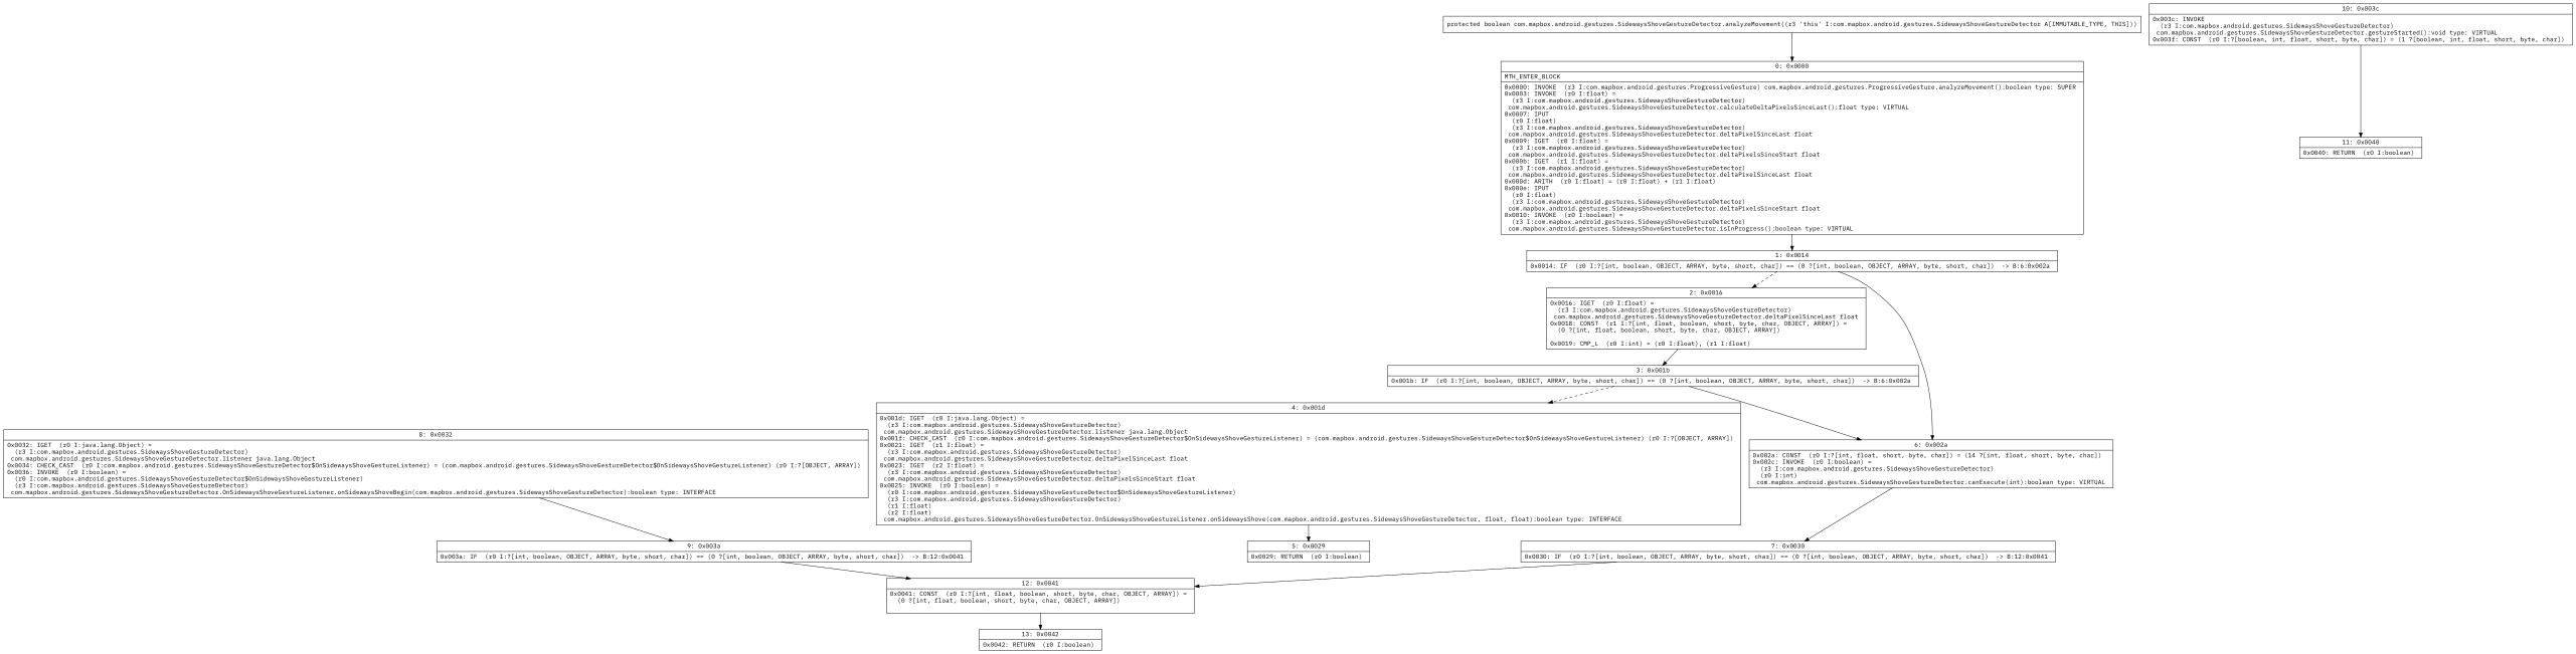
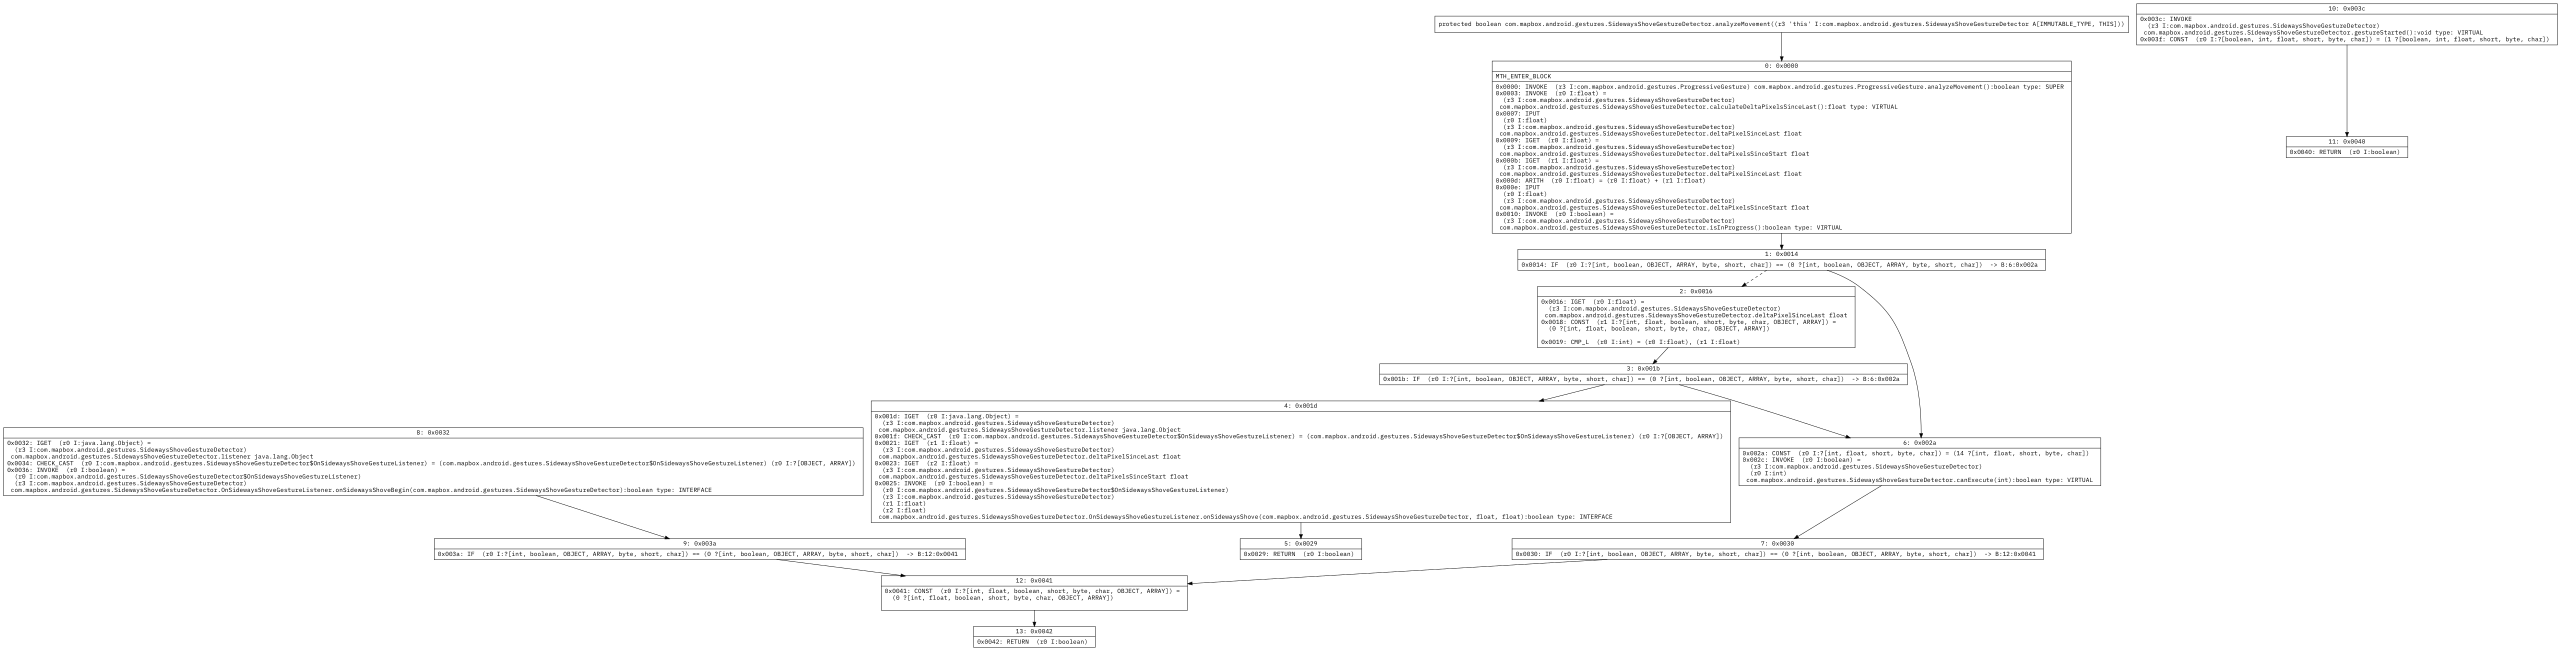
  digraph {
    fontname="IBM Plex Mono"
    node [fontname="IBM Plex Mono" shape=record]
    edge [fontname="IBM Plex Mono"]
    n1 [label="{0\:\ 0x0000|MTH_ENTER_BLOCK\l|0x0000: INVOKE  (r3 I:com.mapbox.android.gestures.ProgressiveGesture) com.mapbox.android.gestures.ProgressiveGesture.analyzeMovement():boolean type: SUPER \l0x0003: INVOKE  (r0 I:float) = \l  (r3 I:com.mapbox.android.gestures.SidewaysShoveGestureDetector)\l com.mapbox.android.gestures.SidewaysShoveGestureDetector.calculateDeltaPixelsSinceLast():float type: VIRTUAL \l0x0007: IPUT  \l  (r0 I:float)\l  (r3 I:com.mapbox.android.gestures.SidewaysShoveGestureDetector)\l com.mapbox.android.gestures.SidewaysShoveGestureDetector.deltaPixelSinceLast float \l0x0009: IGET  (r0 I:float) = \l  (r3 I:com.mapbox.android.gestures.SidewaysShoveGestureDetector)\l com.mapbox.android.gestures.SidewaysShoveGestureDetector.deltaPixelsSinceStart float \l0x000b: IGET  (r1 I:float) = \l  (r3 I:com.mapbox.android.gestures.SidewaysShoveGestureDetector)\l com.mapbox.android.gestures.SidewaysShoveGestureDetector.deltaPixelSinceLast float \l0x000d: ARITH  (r0 I:float) = (r0 I:float) + (r1 I:float) \l0x000e: IPUT  \l  (r0 I:float)\l  (r3 I:com.mapbox.android.gestures.SidewaysShoveGestureDetector)\l com.mapbox.android.gestures.SidewaysShoveGestureDetector.deltaPixelsSinceStart float \l0x0010: INVOKE  (r0 I:boolean) = \l  (r3 I:com.mapbox.android.gestures.SidewaysShoveGestureDetector)\l com.mapbox.android.gestures.SidewaysShoveGestureDetector.isInProgress():boolean type: VIRTUAL \l}"]
    n2 [label="{1\:\ 0x0014|0x0014: IF  (r0 I:?[int, boolean, OBJECT, ARRAY, byte, short, char]) == (0 ?[int, boolean, OBJECT, ARRAY, byte, short, char])  \-\> B:6:0x002a \l}"]
    n3 [label="{2\:\ 0x0016|0x0016: IGET  (r0 I:float) = \l  (r3 I:com.mapbox.android.gestures.SidewaysShoveGestureDetector)\l com.mapbox.android.gestures.SidewaysShoveGestureDetector.deltaPixelSinceLast float \l0x0018: CONST  (r1 I:?[int, float, boolean, short, byte, char, OBJECT, ARRAY]) = \l  (0 ?[int, float, boolean, short, byte, char, OBJECT, ARRAY])\l \l0x0019: CMP_L  (r0 I:int) = (r0 I:float), (r1 I:float) \l}"]
    n4 [label="{6\:\ 0x002a|0x002a: CONST  (r0 I:?[int, float, short, byte, char]) = (14 ?[int, float, short, byte, char]) \l0x002c: INVOKE  (r0 I:boolean) = \l  (r3 I:com.mapbox.android.gestures.SidewaysShoveGestureDetector)\l  (r0 I:int)\l com.mapbox.android.gestures.SidewaysShoveGestureDetector.canExecute(int):boolean type: VIRTUAL \l}"]
    n5 [label="{3\:\ 0x001b|0x001b: IF  (r0 I:?[int, boolean, OBJECT, ARRAY, byte, short, char]) == (0 ?[int, boolean, OBJECT, ARRAY, byte, short, char])  \-\> B:6:0x002a \l}"]
    n6 [label="{7\:\ 0x0030|0x0030: IF  (r0 I:?[int, boolean, OBJECT, ARRAY, byte, short, char]) == (0 ?[int, boolean, OBJECT, ARRAY, byte, short, char])  \-\> B:12:0x0041 \l}"]
    n7 [label="{4\:\ 0x001d|0x001d: IGET  (r0 I:java.lang.Object) = \l  (r3 I:com.mapbox.android.gestures.SidewaysShoveGestureDetector)\l com.mapbox.android.gestures.SidewaysShoveGestureDetector.listener java.lang.Object \l0x001f: CHECK_CAST  (r0 I:com.mapbox.android.gestures.SidewaysShoveGestureDetector$OnSidewaysShoveGestureListener) = (com.mapbox.android.gestures.SidewaysShoveGestureDetector$OnSidewaysShoveGestureListener) (r0 I:?[OBJECT, ARRAY]) \l0x0021: IGET  (r1 I:float) = \l  (r3 I:com.mapbox.android.gestures.SidewaysShoveGestureDetector)\l com.mapbox.android.gestures.SidewaysShoveGestureDetector.deltaPixelSinceLast float \l0x0023: IGET  (r2 I:float) = \l  (r3 I:com.mapbox.android.gestures.SidewaysShoveGestureDetector)\l com.mapbox.android.gestures.SidewaysShoveGestureDetector.deltaPixelsSinceStart float \l0x0025: INVOKE  (r0 I:boolean) = \l  (r0 I:com.mapbox.android.gestures.SidewaysShoveGestureDetector$OnSidewaysShoveGestureListener)\l  (r3 I:com.mapbox.android.gestures.SidewaysShoveGestureDetector)\l  (r1 I:float)\l  (r2 I:float)\l com.mapbox.android.gestures.SidewaysShoveGestureDetector.OnSidewaysShoveGestureListener.onSidewaysShove(com.mapbox.android.gestures.SidewaysShoveGestureDetector, float, float):boolean type: INTERFACE \l}"]
    n8 [label="{5\:\ 0x0029|0x0029: RETURN  (r0 I:boolean) \l}"]
    n9 [label="{12\:\ 0x0041|0x0041: CONST  (r0 I:?[int, float, boolean, short, byte, char, OBJECT, ARRAY]) = \l  (0 ?[int, float, boolean, short, byte, char, OBJECT, ARRAY])\l \l}"]
    n10 [label="{8\:\ 0x0032|0x0032: IGET  (r0 I:java.lang.Object) = \l  (r3 I:com.mapbox.android.gestures.SidewaysShoveGestureDetector)\l com.mapbox.android.gestures.SidewaysShoveGestureDetector.listener java.lang.Object \l0x0034: CHECK_CAST  (r0 I:com.mapbox.android.gestures.SidewaysShoveGestureDetector$OnSidewaysShoveGestureListener) = (com.mapbox.android.gestures.SidewaysShoveGestureDetector$OnSidewaysShoveGestureListener) (r0 I:?[OBJECT, ARRAY]) \l0x0036: INVOKE  (r0 I:boolean) = \l  (r0 I:com.mapbox.android.gestures.SidewaysShoveGestureDetector$OnSidewaysShoveGestureListener)\l  (r3 I:com.mapbox.android.gestures.SidewaysShoveGestureDetector)\l com.mapbox.android.gestures.SidewaysShoveGestureDetector.OnSidewaysShoveGestureListener.onSidewaysShoveBegin(com.mapbox.android.gestures.SidewaysShoveGestureDetector):boolean type: INTERFACE \l}"]
    n11 [label="{9\:\ 0x003a|0x003a: IF  (r0 I:?[int, boolean, OBJECT, ARRAY, byte, short, char]) == (0 ?[int, boolean, OBJECT, ARRAY, byte, short, char])  \-\> B:12:0x0041 \l}"]
    n12 [label="{13\:\ 0x0042|0x0042: RETURN  (r0 I:boolean) \l}"]
    n13 [label="{10\:\ 0x003c|0x003c: INVOKE  \l  (r3 I:com.mapbox.android.gestures.SidewaysShoveGestureDetector)\l com.mapbox.android.gestures.SidewaysShoveGestureDetector.gestureStarted():void type: VIRTUAL \l0x003f: CONST  (r0 I:?[boolean, int, float, short, byte, char]) = (1 ?[boolean, int, float, short, byte, char]) \l}"]
    n14 [label="{11\:\ 0x0040|0x0040: RETURN  (r0 I:boolean) \l}"]
    n15 [label="{protected boolean com.mapbox.android.gestures.SidewaysShoveGestureDetector.analyzeMovement((r3 'this' I:com.mapbox.android.gestures.SidewaysShoveGestureDetector A[IMMUTABLE_TYPE, THIS])) }"]
    n1 -> n2
    n2 -> n3 [style=dashed]
    n2 -> n4
    n3 -> n5
    n4 -> n6
    n5 -> n4
-   n5 -> n7 [style=dashed]
+   n5 -> n7 [style=solid]
    n6 -> n9
    n7 -> n8
    n9 -> n12
    n10 -> n11
    n11 -> n9
    n13 -> n14
    n15 -> n1
  }
